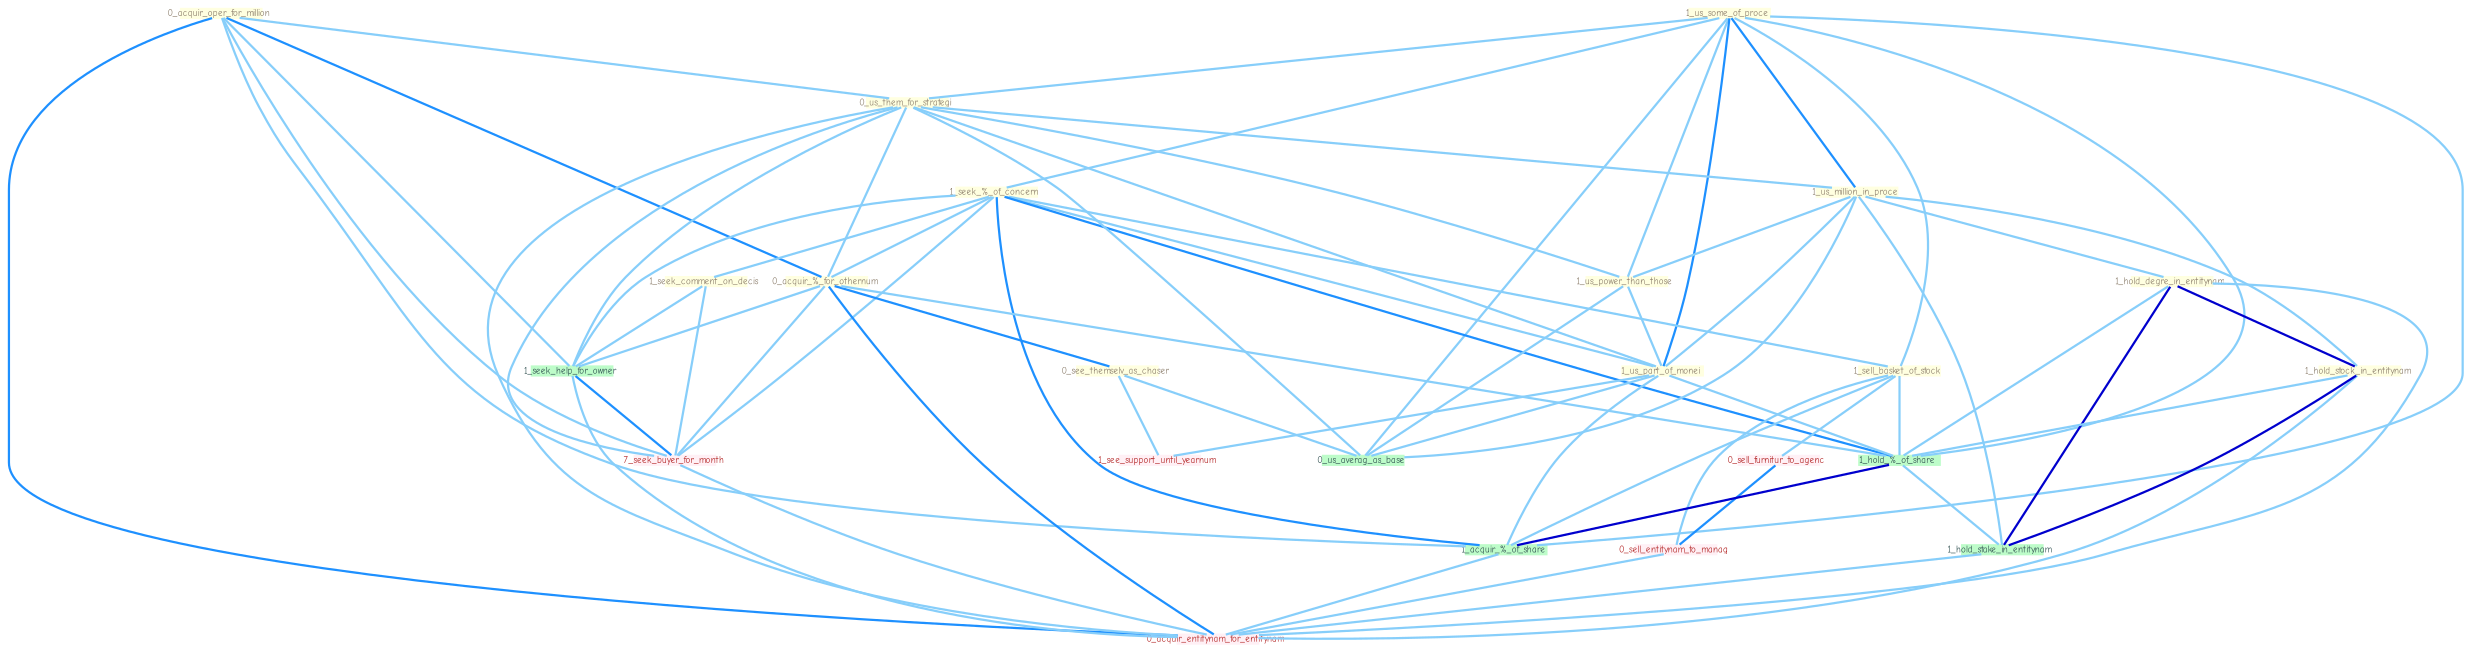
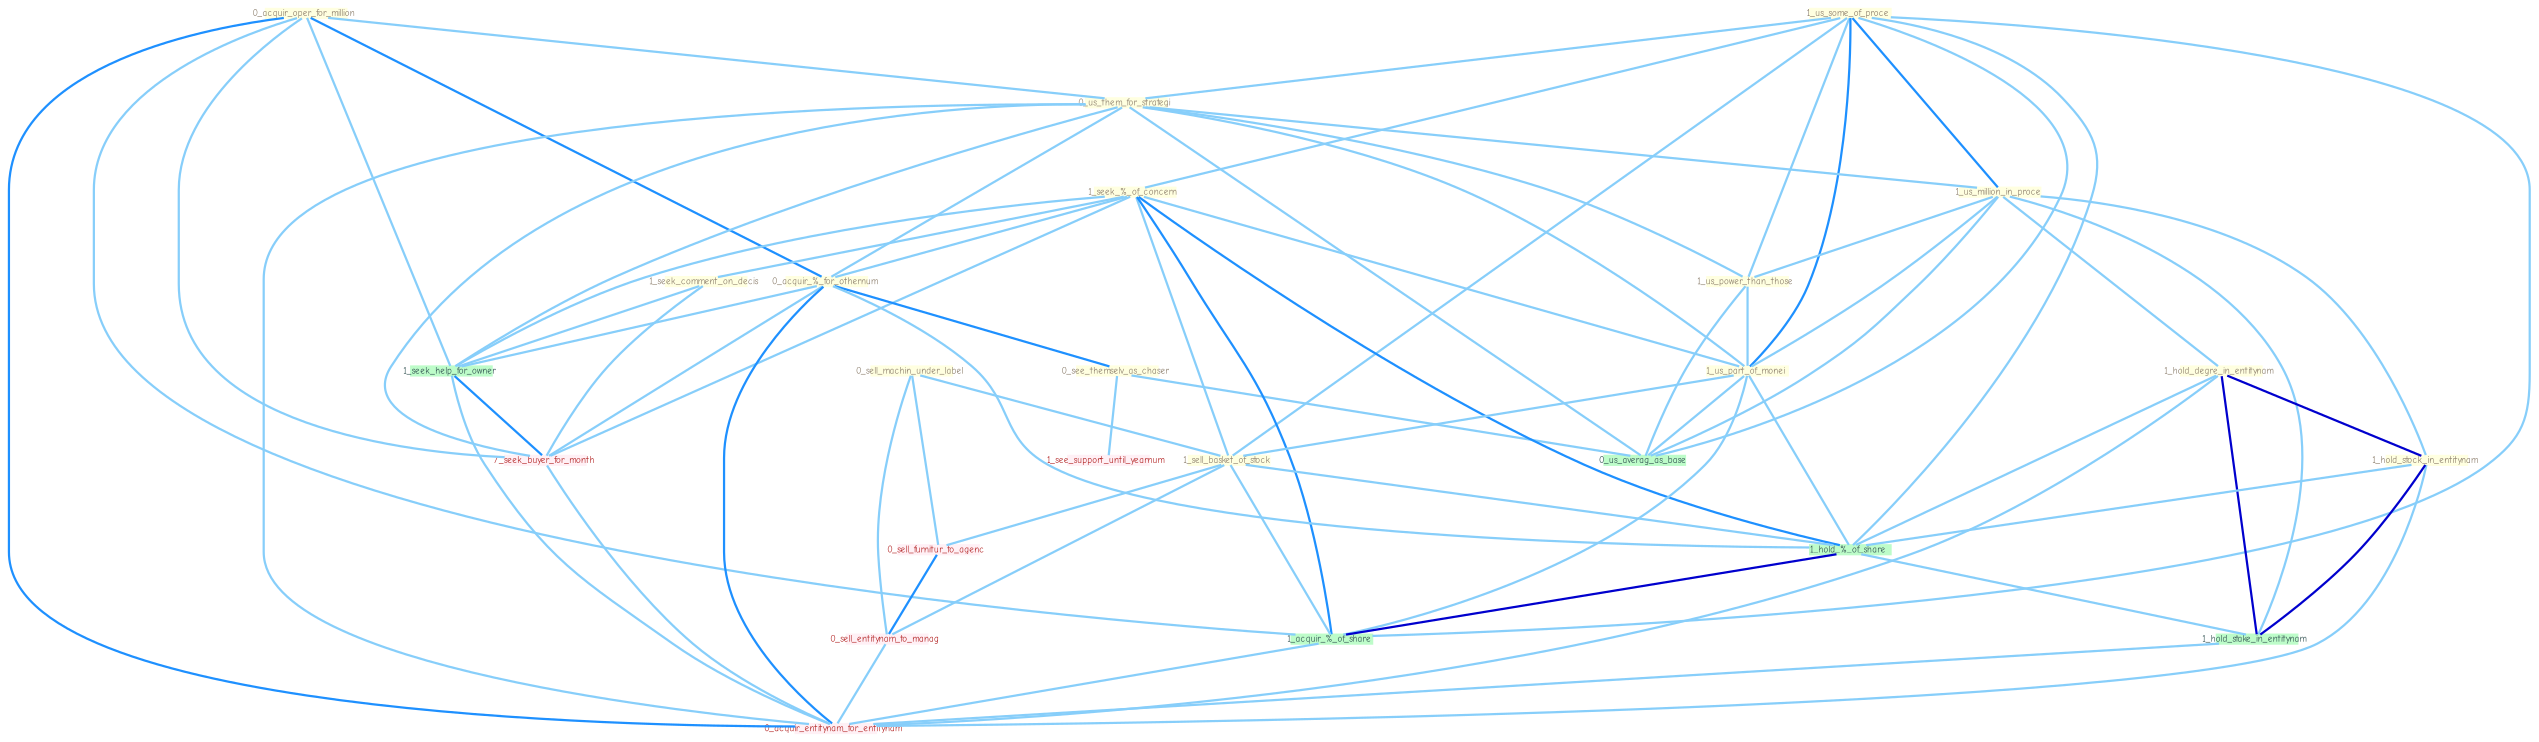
  graph {
    fontname="Comic Neue"
    node [color="#ffffe0" fixedsize=true fontcolor="#8b7d6b" fontname="Comic Neue" fontsize=4 shape=polygon style=filled]
    edge [color="#87cefa" fontname="Comic Neue" w=1]
    "1_us_some_of_proce " [height=.06 width=.5]
    "0_acquir_oper_for_million " [height=.06 width=.5]
+   "0_sell_machin_under_label " [height=.06 width=.5]
    "0_see_themselv_as_chaser " [height=.06 width=.5]
    "1_seek_%_of_concern " [height=.06 width=.5]
    "0_us_them_for_strategi " [height=.06 width=.5]
    "1_us_million_in_proce " [height=.06 width=.5]
    "1_us_power_than_those " [height=.06 width=.5]
    "1_seek_comment_on_decis " [height=.06 width=.5]
    "1_us_part_of_monei " [height=.06 width=.5]
    "0_acquir_%_for_othernum " [height=.06 width=.5]
    "1_hold_degre_in_entitynam " [height=.06 width=.5]
    "1_sell_basket_of_stock " [height=.06 width=.5]
    "1_hold_stock_in_entitynam " [height=.06 width=.5]
    n15 [color="#fff0f5" fontcolor="#b22222" height=.06 label="7_seek_buyer_for_month" width=.5]
    "1_see_support_until_yearnum " [color="#fff0f5" fontcolor="#b22222" height=.06 width=.5]
    "0_sell_furnitur_to_agenc " [color="#fff0f5" fontcolor="#b22222" height=.06 width=.5]
    "0_sell_entitynam_to_manag " [color="#fff0f5" fontcolor="#b22222" height=.06 width=.5]
    "0_acquir_entitynam_for_entitynam " [color="#fff0f5" fontcolor="#b22222" height=.06 width=.5]
    "1_hold_%_of_share " [color="#BDFCC9" fontcolor="#2f4f4f" height=.06 width=.5]
    "1_acquir_%_of_share " [color="#BDFCC9" fontcolor="#2f4f4f" height=.06 width=.5]
    "0_us_averag_as_base " [color="#BDFCC9" fontcolor="#2f4f4f" height=.06 width=.5]
    "1_seek_help_for_owner " [color="#BDFCC9" fontcolor="#2f4f4f" height=.06 width=.5]
    "1_hold_stake_in_entitynam " [color="#BDFCC9" fontcolor="#2f4f4f" height=.06 width=.5]
    subgraph sub_1 {
      "1_us_some_of_proce "
      "0_acquir_oper_for_million "
+     "0_sell_machin_under_label "
      "0_see_themselv_as_chaser "
      "1_seek_%_of_concern "
      "0_us_them_for_strategi "
      "1_us_million_in_proce "
      "1_us_power_than_those "
      "1_seek_comment_on_decis "
      "1_us_part_of_monei "
      "0_acquir_%_for_othernum "
      "1_hold_degre_in_entitynam "
      "1_sell_basket_of_stock "
      "1_hold_stock_in_entitynam "
    }
    subgraph sub_2 {
      n15
      "1_see_support_until_yearnum "
      "0_sell_furnitur_to_agenc "
      "0_sell_entitynam_to_manag "
      "0_acquir_entitynam_for_entitynam "
    }
    "1_us_some_of_proce " -- "1_seek_%_of_concern "
    "1_us_some_of_proce " -- "0_us_them_for_strategi "
    "1_us_some_of_proce " -- "1_us_million_in_proce " [color="#1e90ff" w=2]
    "1_us_some_of_proce " -- "1_us_power_than_those "
    "1_us_some_of_proce " -- "1_us_part_of_monei " [color="#1e90ff" w=2]
    "1_us_some_of_proce " -- "1_sell_basket_of_stock "
    "1_us_some_of_proce " -- "1_hold_%_of_share "
    "1_us_some_of_proce " -- "1_acquir_%_of_share "
    "1_us_some_of_proce " -- "0_us_averag_as_base "
    "0_acquir_oper_for_million " -- "0_us_them_for_strategi "
    "0_acquir_oper_for_million " -- "0_acquir_%_for_othernum " [color="#1e90ff" w=2]
    "0_acquir_oper_for_million " -- n15
    "0_acquir_oper_for_million " -- "0_acquir_entitynam_for_entitynam " [color="#1e90ff" w=2]
    "0_acquir_oper_for_million " -- "1_acquir_%_of_share "
    "0_acquir_oper_for_million " -- "1_seek_help_for_owner "
+   "0_sell_machin_under_label " -- "1_sell_basket_of_stock "
+   "0_sell_machin_under_label " -- "0_sell_furnitur_to_agenc "
+   "0_sell_machin_under_label " -- "0_sell_entitynam_to_manag "
    "0_see_themselv_as_chaser " -- "1_see_support_until_yearnum "
    "0_see_themselv_as_chaser " -- "0_us_averag_as_base "
    "1_seek_%_of_concern " -- "1_seek_comment_on_decis "
    "1_seek_%_of_concern " -- "1_us_part_of_monei "
    "1_seek_%_of_concern " -- "0_acquir_%_for_othernum "
    "1_seek_%_of_concern " -- "1_sell_basket_of_stock "
    "1_seek_%_of_concern " -- n15
    "1_seek_%_of_concern " -- "1_hold_%_of_share " [color="#1e90ff" w=2]
    "1_seek_%_of_concern " -- "1_acquir_%_of_share " [color="#1e90ff" w=2]
    "1_seek_%_of_concern " -- "1_seek_help_for_owner "
    "0_us_them_for_strategi " -- "1_us_million_in_proce "
    "0_us_them_for_strategi " -- "1_us_power_than_those "
    "0_us_them_for_strategi " -- "1_us_part_of_monei "
    "0_us_them_for_strategi " -- "0_acquir_%_for_othernum "
    "0_us_them_for_strategi " -- n15
    "0_us_them_for_strategi " -- "0_acquir_entitynam_for_entitynam "
    "0_us_them_for_strategi " -- "0_us_averag_as_base "
    "0_us_them_for_strategi " -- "1_seek_help_for_owner "
    "1_us_million_in_proce " -- "1_us_power_than_those "
    "1_us_million_in_proce " -- "1_us_part_of_monei "
    "1_us_million_in_proce " -- "1_hold_degre_in_entitynam "
    "1_us_million_in_proce " -- "1_hold_stock_in_entitynam "
    "1_us_million_in_proce " -- "0_us_averag_as_base "
    "1_us_million_in_proce " -- "1_hold_stake_in_entitynam "
    "1_us_power_than_those " -- "1_us_part_of_monei "
    "1_us_power_than_those " -- "0_us_averag_as_base "
    "1_seek_comment_on_decis " -- n15
    "1_seek_comment_on_decis " -- "1_seek_help_for_owner "
-   "1_us_part_of_monei " -- "1_see_support_until_yearnum "
+   "1_us_part_of_monei " -- "1_sell_basket_of_stock "
    "1_us_part_of_monei " -- "1_hold_%_of_share "
    "1_us_part_of_monei " -- "1_acquir_%_of_share "
    "1_us_part_of_monei " -- "0_us_averag_as_base "
    "0_acquir_%_for_othernum " -- "0_see_themselv_as_chaser " [color="#1e90ff" w=2]
    "0_acquir_%_for_othernum " -- n15
    "0_acquir_%_for_othernum " -- "0_acquir_entitynam_for_entitynam " [color="#1e90ff" w=2]
    "0_acquir_%_for_othernum " -- "1_hold_%_of_share "
    "0_acquir_%_for_othernum " -- "1_seek_help_for_owner "
    "1_hold_degre_in_entitynam " -- "1_hold_stock_in_entitynam " [color="#0000cd" w=3]
    "1_hold_degre_in_entitynam " -- "0_acquir_entitynam_for_entitynam "
    "1_hold_degre_in_entitynam " -- "1_hold_%_of_share "
    "1_hold_degre_in_entitynam " -- "1_hold_stake_in_entitynam " [color="#0000cd" w=3]
    "1_sell_basket_of_stock " -- "0_sell_furnitur_to_agenc "
    "1_sell_basket_of_stock " -- "0_sell_entitynam_to_manag "
    "1_sell_basket_of_stock " -- "1_hold_%_of_share "
    "1_sell_basket_of_stock " -- "1_acquir_%_of_share "
    "1_hold_stock_in_entitynam " -- "0_acquir_entitynam_for_entitynam "
    "1_hold_stock_in_entitynam " -- "1_hold_%_of_share "
    "1_hold_stock_in_entitynam " -- "1_hold_stake_in_entitynam " [color="#0000cd" w=3]
    n15 -- "0_acquir_entitynam_for_entitynam "
    "0_sell_furnitur_to_agenc " -- "0_sell_entitynam_to_manag " [color="#1e90ff" w=2]
    "0_sell_entitynam_to_manag " -- "0_acquir_entitynam_for_entitynam "
    "1_hold_%_of_share " -- "1_acquir_%_of_share " [color="#0000cd" w=3]
    "1_hold_%_of_share " -- "1_hold_stake_in_entitynam "
    "1_acquir_%_of_share " -- "0_acquir_entitynam_for_entitynam "
    "1_seek_help_for_owner " -- n15 [color="#1e90ff" w=2]
    "1_seek_help_for_owner " -- "0_acquir_entitynam_for_entitynam "
    "1_hold_stake_in_entitynam " -- "0_acquir_entitynam_for_entitynam "
  }
